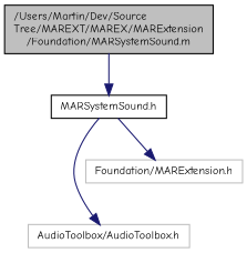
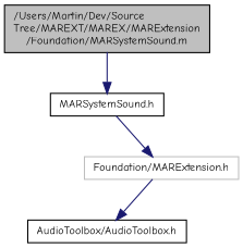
  digraph {
    fontname="Comic Neue"
    node [color=black fillcolor=white fontname="Comic Neue" fontsize=10 shape=record style=filled]
    edge [color=midnightblue fontname="Comic Neue" fontsize=10 labelfontname=Helvetica labelfontsize=10 style=solid]
    n1 [fillcolor=grey75 fontcolor=black height=0.2 label="/Users/Martin/Dev/Source\lTree/MAREXT/MAREX/MARExtension\l/Foundation/MARSystemSound.m" width=0.4]
    n2 [height=0.2 label="MARSystemSound.h" width=0.4]
-   n3 [color=grey75 height=0.2 label="AudioToolbox/AudioToolbox.h" width=0.4]
+   n3 [height=0.2 label="AudioToolbox/AudioToolbox.h" width=0.4]
    n4 [color=grey75 height=0.2 label="Foundation/MARExtension.h" width=0.4]
    n1 -> n2
-   n2 -> n3
+   n4 -> n3
    n2 -> n4
  }
